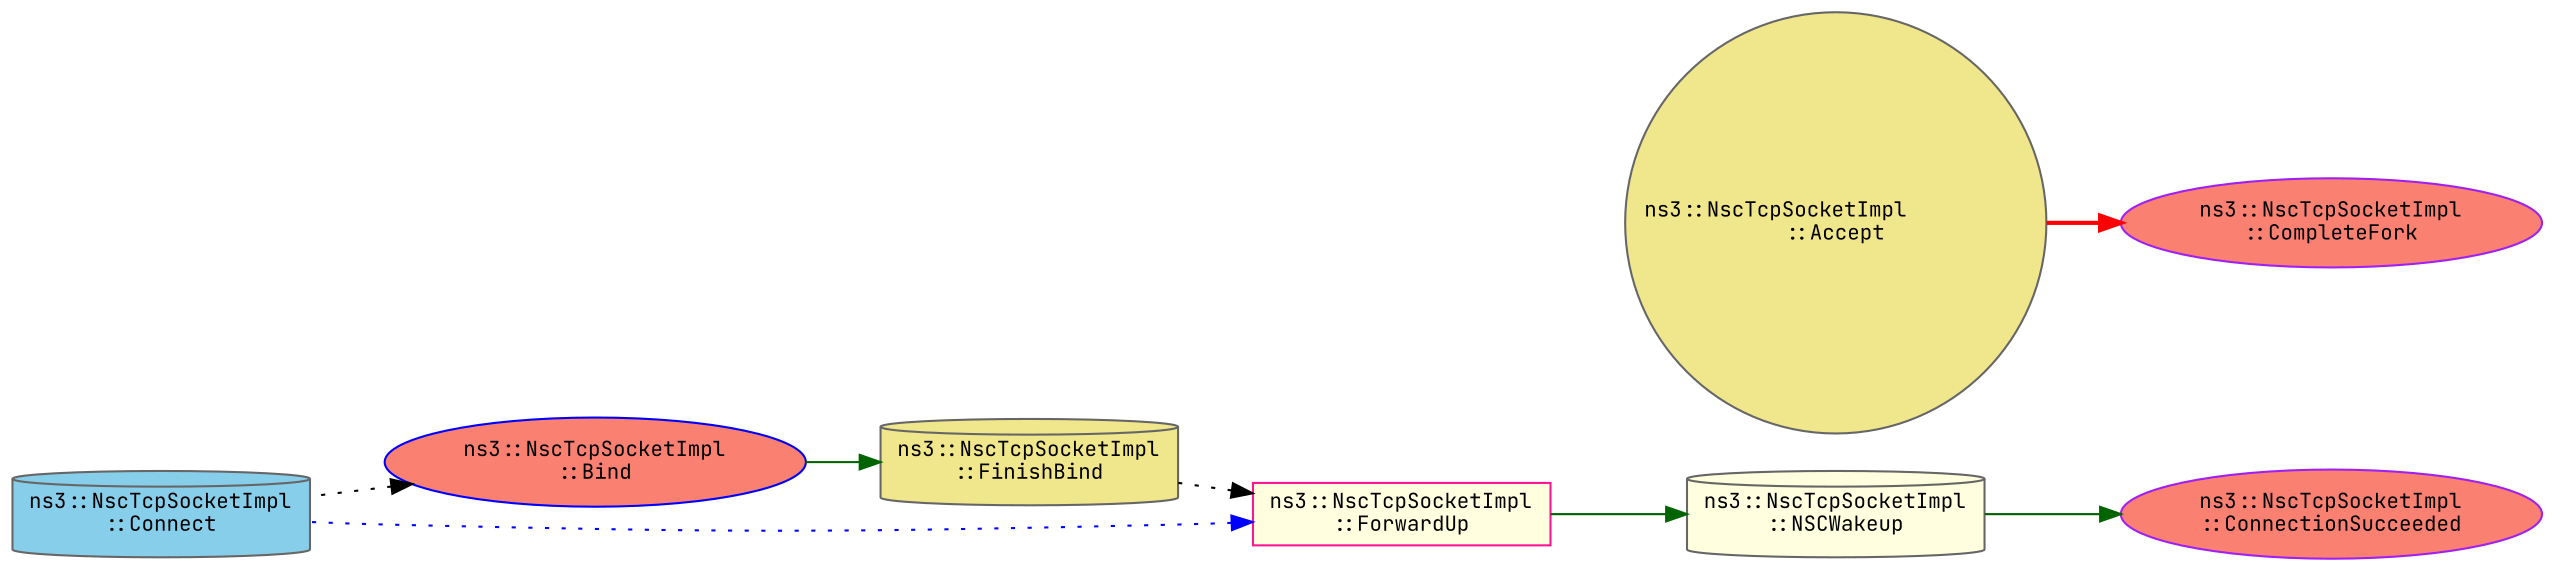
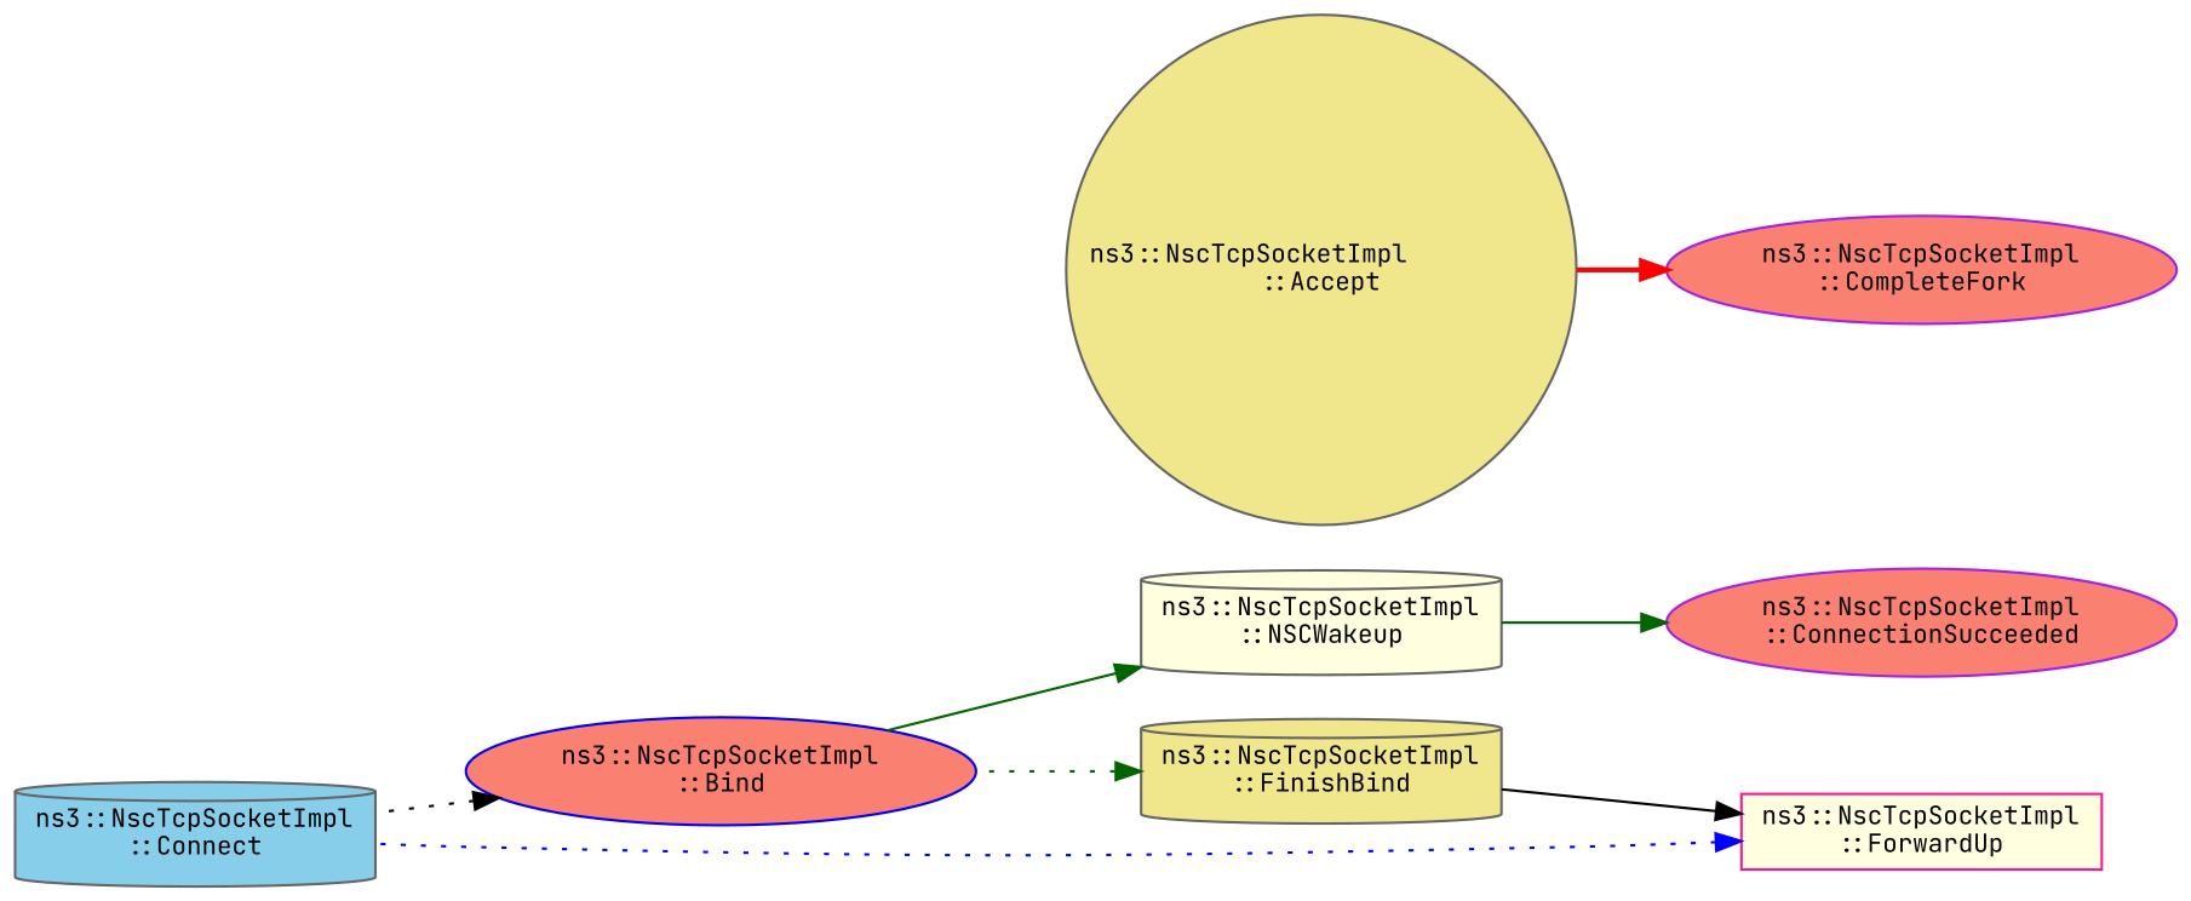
  digraph {
    fontname="JetBrains Mono"
    rankdir=RL
    node [color=gray40 fillcolor=salmon fontname="JetBrains Mono" fontsize=10 shape=ellipse style=filled]
    edge [color=darkgreen dir=back fontname="JetBrains Mono" fontsize=10 labelfontname=Helvetica labelfontsize=10 style=solid]
    n1 [color=purple fontcolor=black height=0.2 label="ns3::NscTcpSocketImpl\l::ConnectionSucceeded" width=0.4]
    n2 [fillcolor=lightyellow height=0.2 label="ns3::NscTcpSocketImpl\l::NSCWakeup" shape=cylinder width=0.4]
    n3 [color=deeppink fillcolor=lightyellow height=0.2 label="ns3::NscTcpSocketImpl\l::ForwardUp" shape=box width=0.4]
    n4 [fillcolor=khaki height=0.2 label="ns3::NscTcpSocketImpl\l::FinishBind" shape=cylinder width=0.4]
    n5 [fillcolor=skyblue height=0.2 label="ns3::NscTcpSocketImpl\l::Connect" shape=cylinder width=0.4]
    n6 [color=purple height=0.2 label="ns3::NscTcpSocketImpl\l::CompleteFork" width=0.4]
    n7 [fillcolor=khaki height=0.2 label="ns3::NscTcpSocketImpl\l::Accept" shape=circle width=0.4]
    n8 [color=blue height=0.2 label="ns3::NscTcpSocketImpl\l::Bind" width=0.4]
    n1 -> n2
-   n2 -> n3
-   n3 -> n4 [color=black style=dotted]
+   n2 -> n8
+   n3 -> n4 [color=black]
    n3 -> n5 [color=blue style=dotted]
-   n4 -> n8
+   n4 -> n8 [style=dotted]
    n6 -> n7 [color=red style=bold]
    n8 -> n5 [color=black style=dotted]
  }
